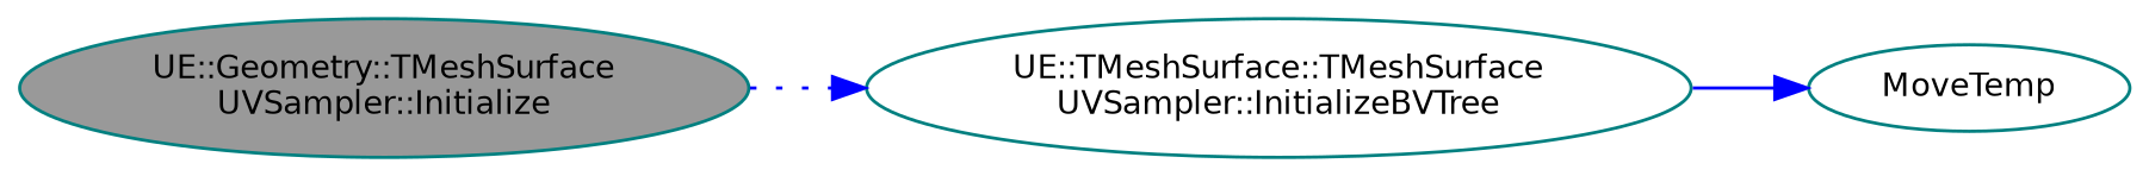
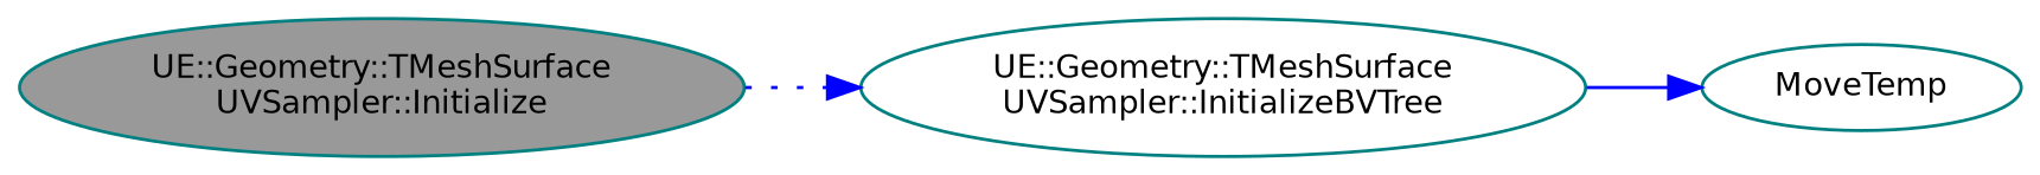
  digraph {
    rankdir=LR
    node [color=teal fillcolor=white fontname=Helvetica fontsize=10 shape=ellipse style=filled]
    edge [color=blue fontname=Helvetica fontsize=10 labelfontname=Helvetica labelfontsize=10]
    n1 [fillcolor=grey60 fontcolor=black height=0.2 label="UE::Geometry::TMeshSurface\lUVSampler::Initialize" width=0.4]
-   n2 [height=0.2 label="UE::TMeshSurface::TMeshSurface\lUVSampler::InitializeBVTree" width=0.4]
+   n2 [height=0.2 label="UE::Geometry::TMeshSurface\lUVSampler::InitializeBVTree" width=0.4]
    n3 [height=0.2 label=MoveTemp width=0.4]
    n1 -> n2 [style=dotted]
    n2 -> n3 [style=solid]
  }
